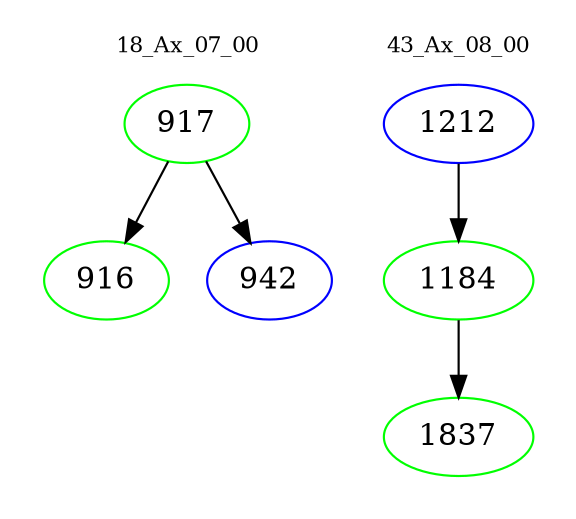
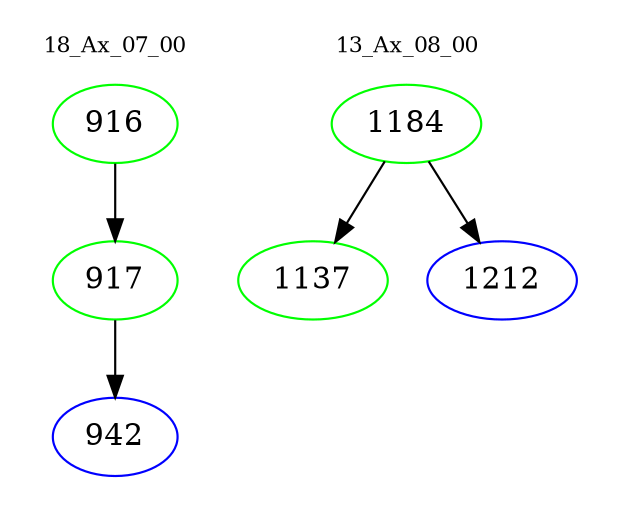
  digraph {
    node [color=green]
    edge [color=black]
    n1 [label=917]
    n2 [label=916]
    n3 [color=blue label=942]
    n4 [label=1184]
-   n5 [label=1837]
+   n5 [label=1137]
    n6 [color=blue label=1212]
    subgraph cluster_1 {
      color=white
      fontsize=10
      label="18_Ax_07_00"
      n1
      n2
      n3
    }
    subgraph cluster_2 {
      color=white
      fontsize=10
-     label="43_Ax_08_00"
+     label="13_Ax_08_00"
      n4
      n5
      n6
    }
-   n1 -> n2
+   n2 -> n1
    n1 -> n3
    n4 -> n5
-   n6 -> n4
+   n4 -> n6
  }
